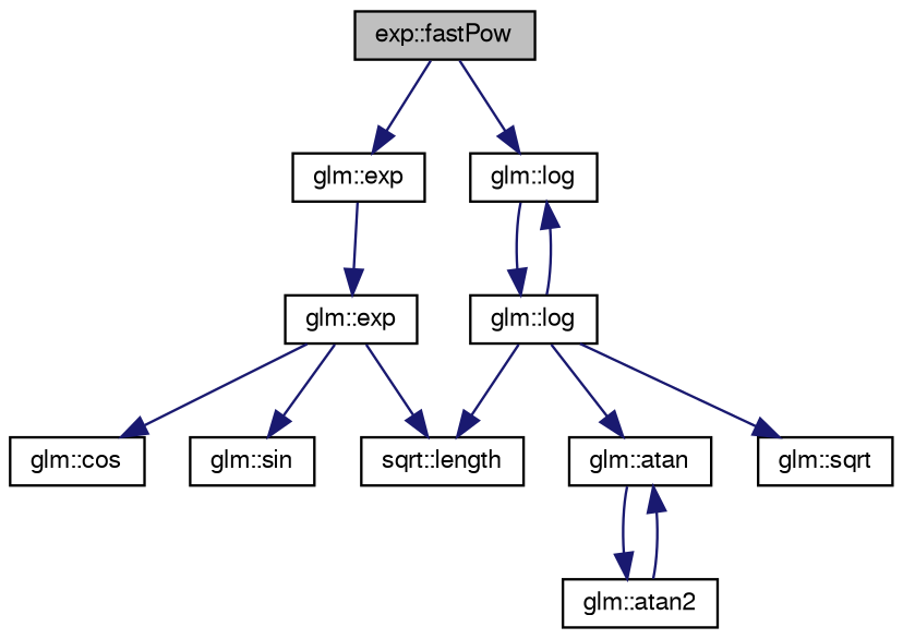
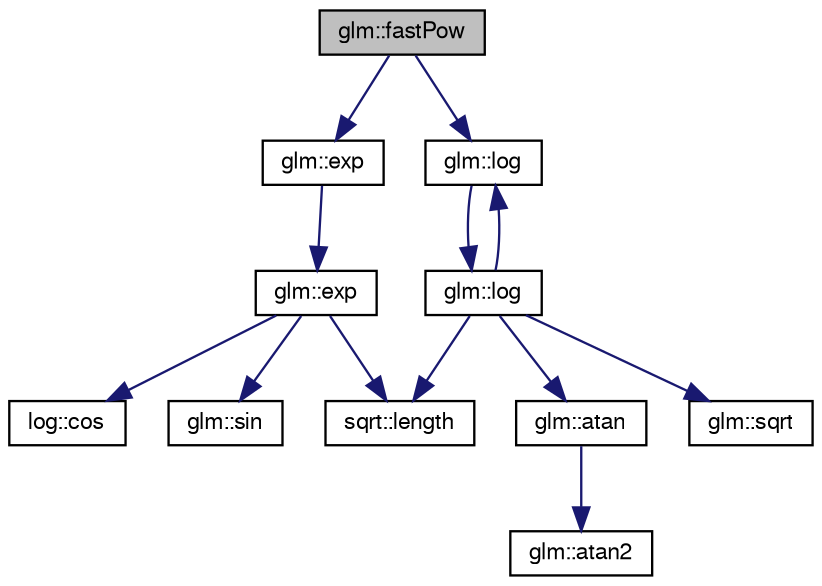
  digraph {
    rankdir=TB
    node [color=black fontname=FreeSans fontsize=10 shape=record]
    edge [color=midnightblue fontname=FreeSans fontsize=10 labelfontname=FreeSans labelfontsize=10 style=solid]
-   n1 [fillcolor=grey75 fontcolor=black height=0.2 label="exp::fastPow" style=filled width=0.4]
+   n1 [fillcolor=grey75 fontcolor=black height=0.2 label="glm::fastPow" style=filled width=0.4]
    n2 [height=0.2 label="glm::exp" width=0.4]
    n3 [height=0.2 label="glm::log" width=0.4]
    n4 [height=0.2 label="glm::exp" width=0.4]
    n5 [height=0.2 label="glm::log" width=0.4]
-   n6 [height=0.2 label="glm::cos" width=0.4]
+   n6 [height=0.2 label="log::cos" width=0.4]
    n7 [height=0.2 label="sqrt::length" width=0.4]
    n8 [height=0.2 label="glm::sin" width=0.4]
    n9 [height=0.2 label="glm::atan" width=0.4]
    n10 [height=0.2 label="glm::sqrt" width=0.4]
    n11 [height=0.2 label="glm::atan2" width=0.4]
    n1 -> n2
    n1 -> n3
    n2 -> n4
    n3 -> n5
    n4 -> n6
    n4 -> n7
    n4 -> n8
    n5 -> n3
    n5 -> n7
    n5 -> n9
    n5 -> n10
    n9 -> n11
-   n11 -> n9
  }
